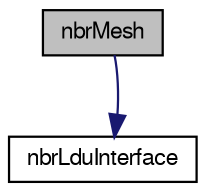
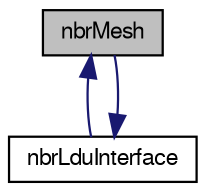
  digraph {
    rankdir=TB
    node [color=black fontname=FreeSans fontsize=10 shape=record]
    edge [color=midnightblue dir=back fontname=FreeSans fontsize=10 labelfontname=FreeSans labelfontsize=10 style=solid]
    n1 [fillcolor=grey75 fontcolor=black height=0.2 label=nbrMesh style=filled width=0.4]
    n2 [height=0.2 label=nbrLduInterface width=0.4]
+   n1 -> n2
    n2 -> n1
  }
